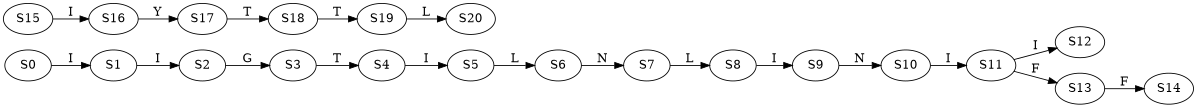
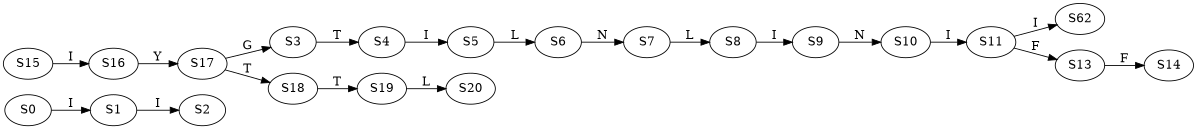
  strict digraph {
    rankdir=LR
    S0
    S1
    S2
    S3
    S4
    S5
    S6
    S7
    S8
    S9
    S10
    S11
-   S12
+   S12 [label=S62]
    S13
    S14
    S15
    S16
    S17
    S18
    S19
    S20
    S0 -> S1 [label=I]
    S1 -> S2 [label=I]
-   S2 -> S3 [label=G]
+   S17 -> S3 [label=G]
    S3 -> S4 [label=T]
    S4 -> S5 [label=I]
    S5 -> S6 [label=L]
    S6 -> S7 [label=N]
    S7 -> S8 [label=L]
    S8 -> S9 [label=I]
    S9 -> S10 [label=N]
    S10 -> S11 [label=I]
    S11 -> S12 [label=I]
    S11 -> S13 [label=F]
    S13 -> S14 [label=F]
    S15 -> S16 [label=I]
    S16 -> S17 [label=Y]
    S17 -> S18 [label=T]
    S18 -> S19 [label=T]
    S19 -> S20 [label=L]
  }
